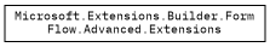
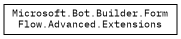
  digraph {
    rankdir=LR
    fontname="IBM Plex Mono"
-   n1 [color=black fillcolor=white fontname="IBM Plex Mono" fontsize=10 height=0.2 label="Microsoft.Extensions.Builder.Form\lFlow.Advanced.Extensions" shape=record style=filled width=0.4]
+   n1 [color=black fillcolor=white fontname="IBM Plex Mono" fontsize=10 height=0.2 label="Microsoft.Bot.Builder.Form\lFlow.Advanced.Extensions" shape=record style=filled width=0.4]
  }
